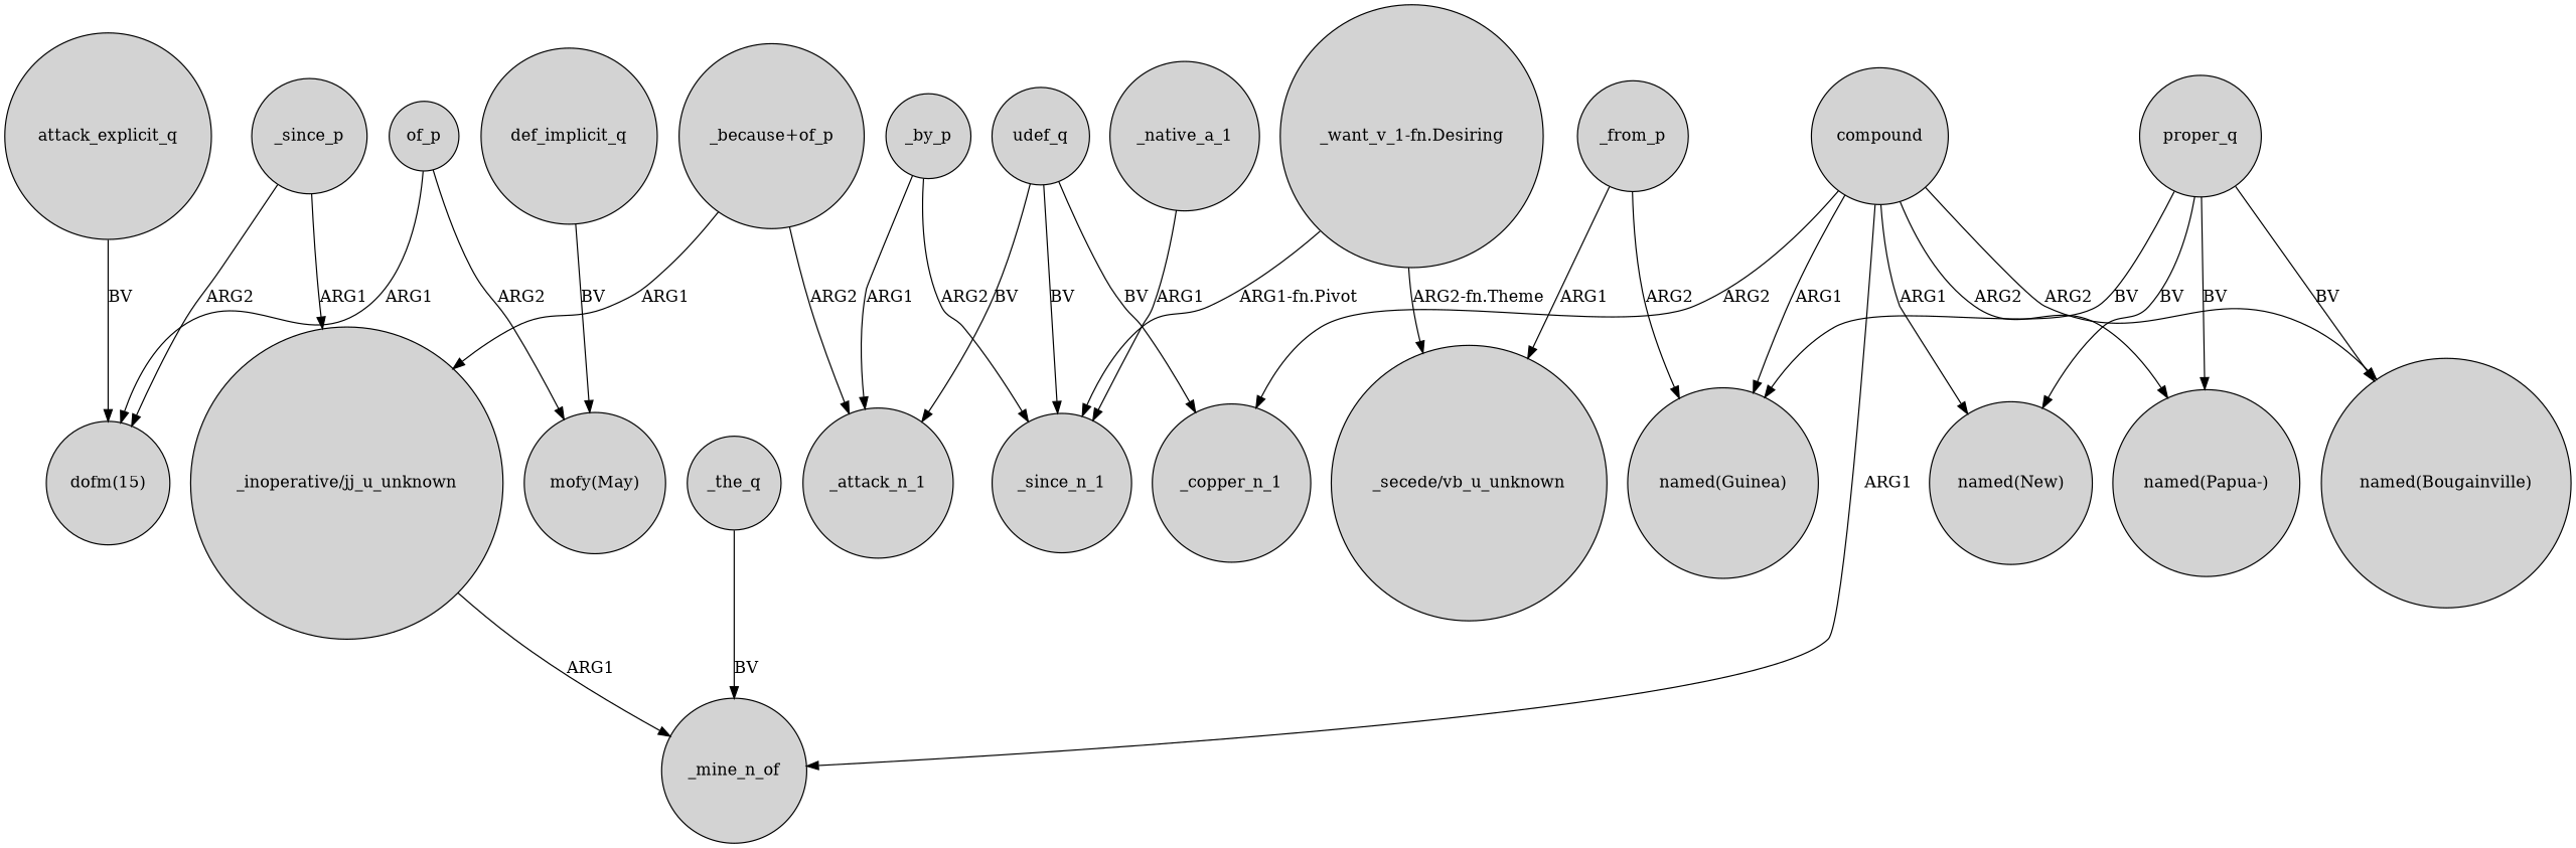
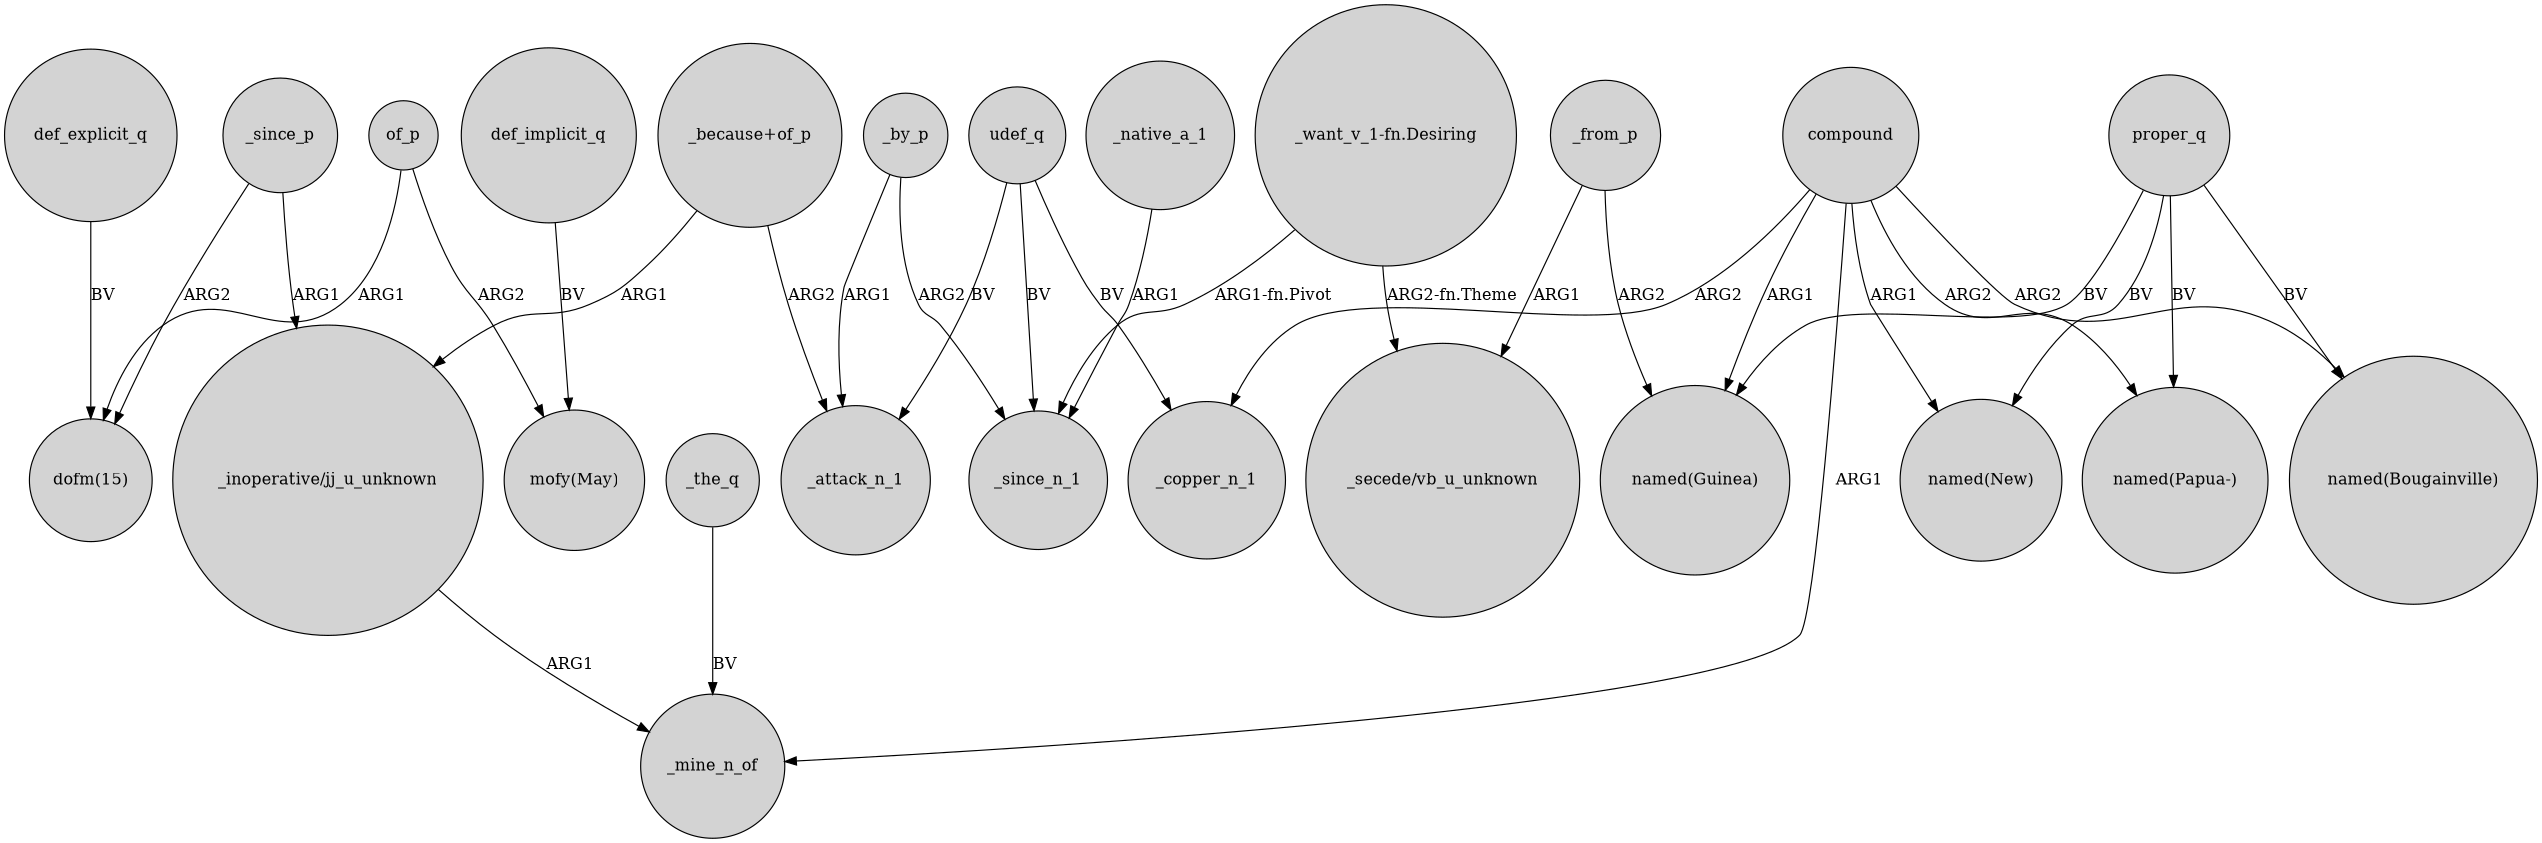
  digraph {
    node [shape=circle style=filled]
-   def_explicit_q [label=attack_explicit_q]
+   def_explicit_q
    "dofm(15)"
    udef_q
    _copper_n_1
    _attack_n_1
    n6 [label=_since_n_1]
    _from_p
    "_secede/vb_u_unknown"
    "named(Guinea)"
    proper_q
    "named(Bougainville)"
    "named(New)"
    "named(Papua-)"
    "_because+of_p"
    "_inoperative/jj_u_unknown"
    _mine_n_of
    compound
    def_implicit_q
    "mofy(May)"
    "_want_v_1-fn.Desiring"
    _by_p
    _native_a_1
    _since_p
    _the_q
    of_p
    def_explicit_q -> "dofm(15)" [label=BV]
    udef_q -> _copper_n_1 [label=BV]
    udef_q -> _attack_n_1 [label=BV]
    udef_q -> n6 [label=BV]
    _from_p -> "_secede/vb_u_unknown" [label=ARG1]
    _from_p -> "named(Guinea)" [label=ARG2]
    proper_q -> "named(Guinea)" [label=BV]
    proper_q -> "named(Bougainville)" [label=BV]
    proper_q -> "named(New)" [label=BV]
    proper_q -> "named(Papua-)" [label=BV]
    "_because+of_p" -> _attack_n_1 [label=ARG2]
    "_because+of_p" -> "_inoperative/jj_u_unknown" [label=ARG1]
    "_inoperative/jj_u_unknown" -> _mine_n_of [label=ARG1]
    compound -> _copper_n_1 [label=ARG2]
    compound -> "named(Guinea)" [label=ARG1]
    compound -> "named(Bougainville)" [label=ARG2]
    compound -> "named(New)" [label=ARG1]
    compound -> "named(Papua-)" [label=ARG2]
    compound -> _mine_n_of [label=ARG1]
    def_implicit_q -> "mofy(May)" [label=BV]
    "_want_v_1-fn.Desiring" -> n6 [label="ARG1-fn.Pivot"]
    "_want_v_1-fn.Desiring" -> "_secede/vb_u_unknown" [label="ARG2-fn.Theme"]
    _by_p -> _attack_n_1 [label=ARG1]
    _by_p -> n6 [label=ARG2]
    _native_a_1 -> n6 [label=ARG1]
    _since_p -> "dofm(15)" [label=ARG2]
    _since_p -> "_inoperative/jj_u_unknown" [label=ARG1]
    _the_q -> _mine_n_of [label=BV]
    of_p -> "dofm(15)" [label=ARG1]
    of_p -> "mofy(May)" [label=ARG2]
  }
